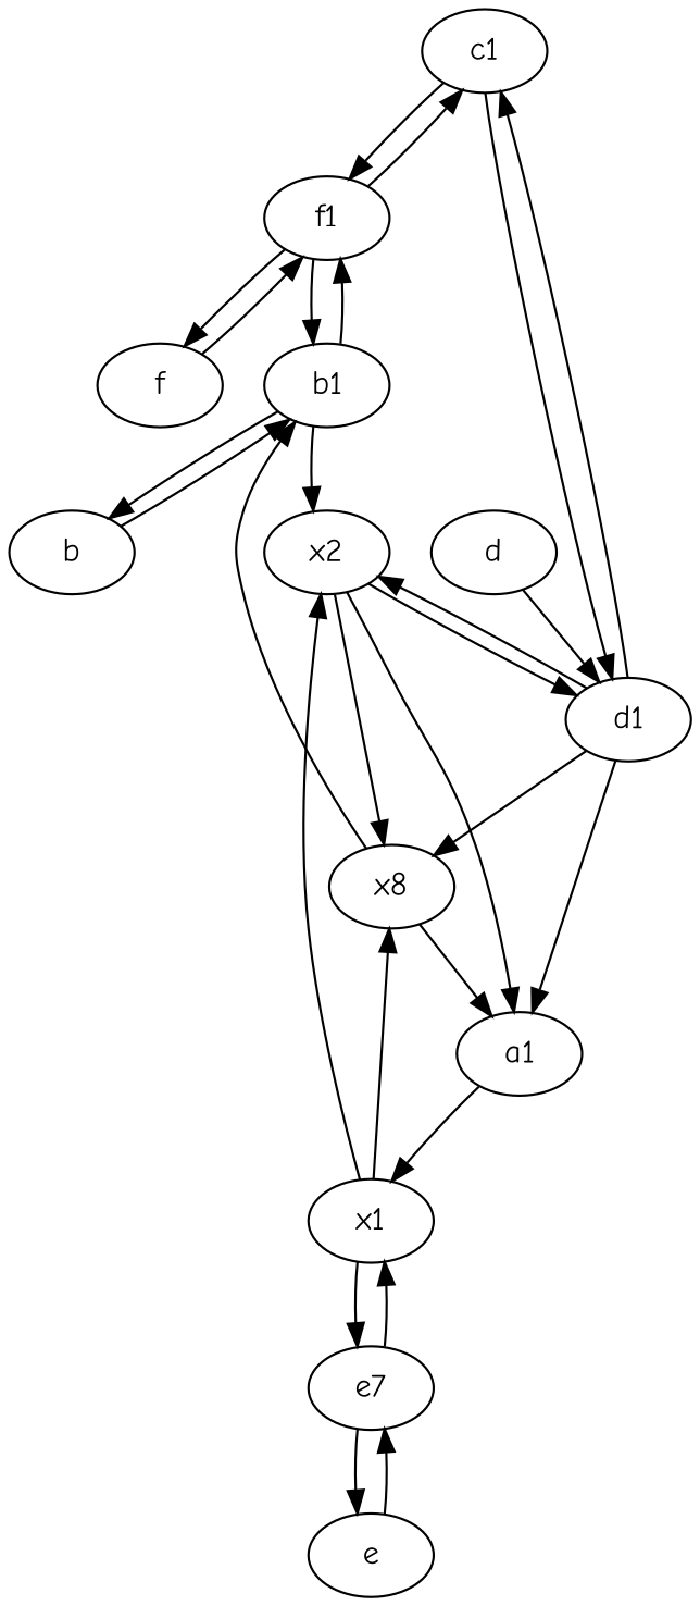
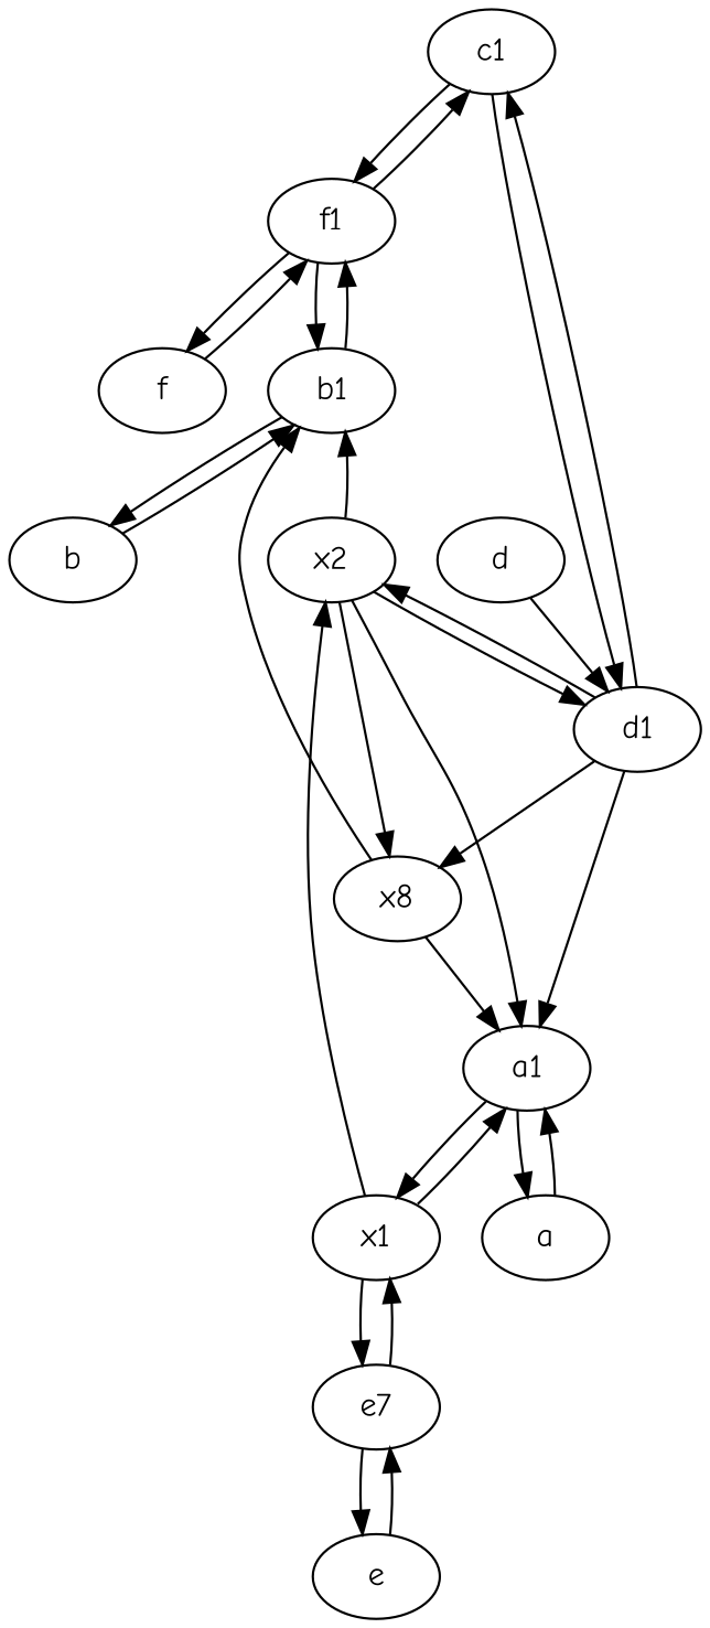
  digraph {
    fontname="Comic Neue"
    node [fontname="Comic Neue"]
    edge [fontname="Comic Neue"]
    c1
    f1
    d1
    f
    b1
    b
    x2
    a1
    n9 [label=x8]
+   a
    x1
    n12 [label=e7]
    e
    d
    c1 -> f1
    c1 -> d1
    f1 -> c1
    f1 -> f
    f1 -> b1
    d1 -> c1
    d1 -> x2
    d1 -> a1
    d1 -> n9
    f -> f1
    b1 -> f1
    b1 -> b
-   b1 -> x2
+   x2 -> b1
    b -> b1
    x2 -> d1
    x2 -> a1
    x2 -> n9
+   a1 -> a
    a1 -> x1
    n9 -> b1
    n9 -> a1
+   a -> a1
    x1 -> x2
-   x1 -> n9
+   x1 -> a1
    x1 -> n12
    n12 -> x1
    n12 -> e
    e -> n12
    d -> d1
  }
